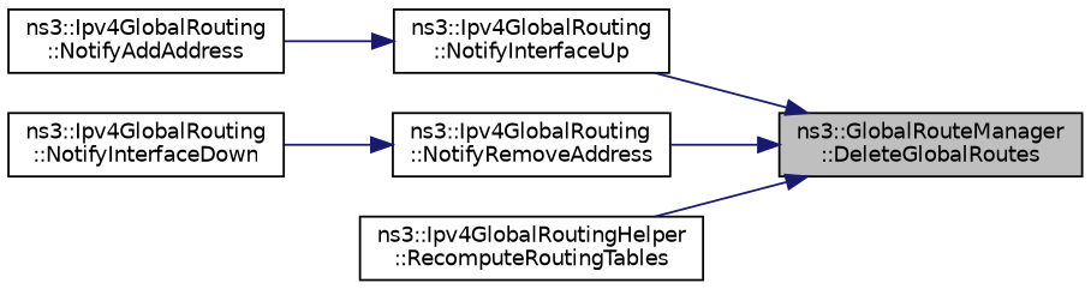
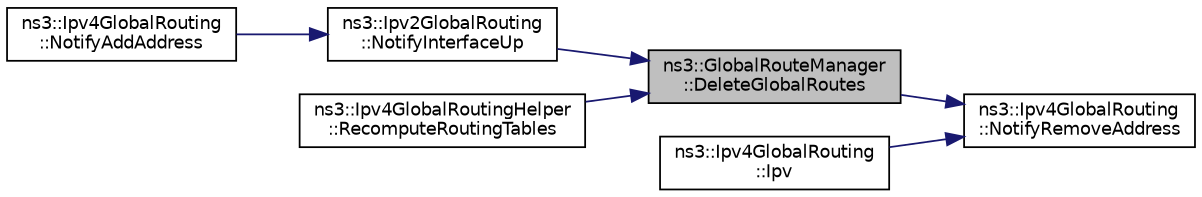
  digraph {
    rankdir=RL
    node [color=black fillcolor=white fontname=Helvetica fontsize=10 shape=record style=filled]
    edge [color=midnightblue dir=back fontname=Helvetica fontsize=10 labelfontname=Helvetica labelfontsize=10 style=solid]
    n1 [fillcolor=grey75 fontcolor=black height=0.2 label="ns3::GlobalRouteManager\l::DeleteGlobalRoutes" width=0.4]
-   n2 [height=0.2 label="ns3::Ipv4GlobalRouting\l::NotifyInterfaceUp" width=0.4]
+   n2 [height=0.2 label="ns3::Ipv2GlobalRouting\l::NotifyInterfaceUp" width=0.4]
    n3 [height=0.2 label="ns3::Ipv4GlobalRouting\l::NotifyRemoveAddress" width=0.4]
    n4 [height=0.2 label="ns3::Ipv4GlobalRoutingHelper\l::RecomputeRoutingTables" width=0.4]
    n5 [height=0.2 label="ns3::Ipv4GlobalRouting\l::NotifyAddAddress" width=0.4]
-   n6 [height=0.2 label="ns3::Ipv4GlobalRouting\l::NotifyInterfaceDown" width=0.4]
+   n6 [height=0.2 label="ns3::Ipv4GlobalRouting\l::Ipv" width=0.4]
    n1 -> n2
-   n1 -> n3
+   n3 -> n1
    n1 -> n4
    n2 -> n5
    n3 -> n6
  }
